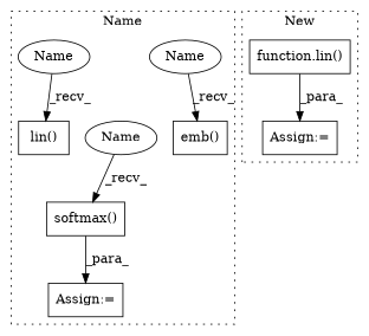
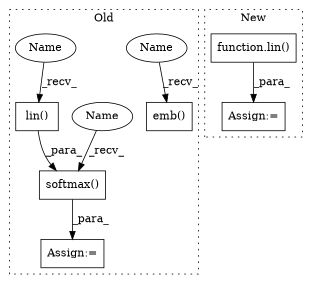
  digraph {
    node [a=75 l=4 shape=box]
    n1 [l="9,1" label="lin()" s="6498,6514"]
    n2 [l="13,1" label="softmax()" s="6485,6515"]
    n3 [l="9,1" label="emb()" s="6340,6359"]
    n4 [a=68 l=3 label="Assign:=" s=6482]
    n5 [a=87 label=Name s=6340 shape=ellipse]
    n6 [a=87 label=Name s=6485 shape=ellipse]
    n7 [a=87 label=Name s=6498 shape=ellipse]
    n8 [l="4,1" label="function.lin()" s="7518,7532"]
    n9 [a=68 l=3 label="Assign:=" s=7515]
    subgraph cluster_1 {
-     label=Name
+     label=Old
      style=dotted
      n1
      n2
      n3
      n4
      n5
      n6
      n7
    }
    subgraph cluster_2 {
      label=New
      style=dotted
      n8
      n9
    }
+   n1 -> n2 [label=_para_]
    n2 -> n4 [label=_para_]
    n5 -> n3 [label=_recv_]
    n6 -> n2 [label=_recv_]
    n7 -> n1 [label=_recv_]
    n8 -> n9 [label=_para_]
  }
